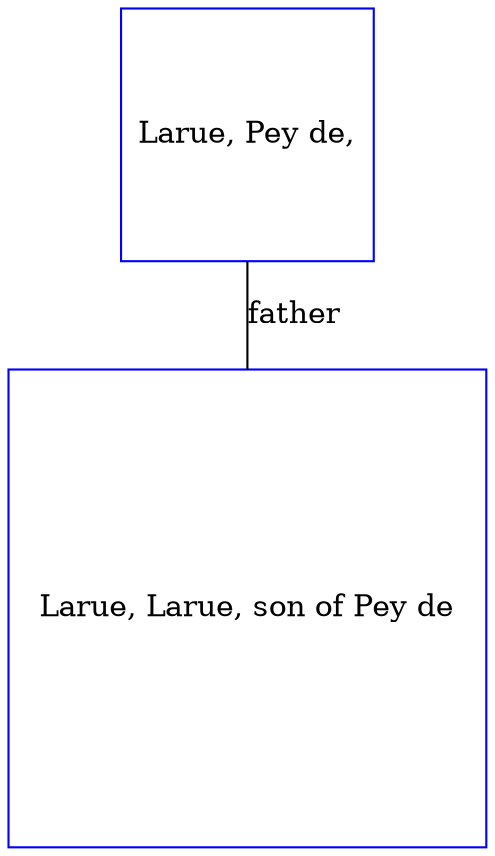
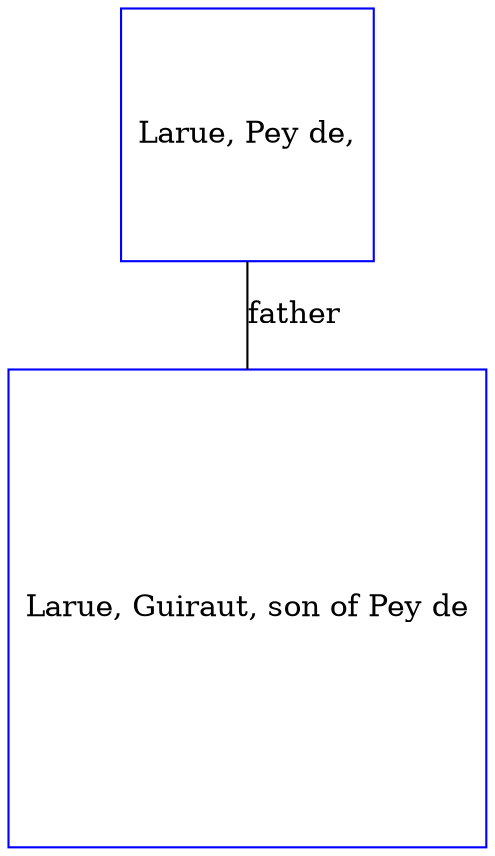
  digraph {
    node [color=blue regular=1 shape=box]
    n1 [label="Larue, Pey de,"]
-   n2 [label="Larue, Larue, son of Pey de"]
+   n2 [label="Larue, Guiraut, son of Pey de"]
    n1 -> n2 [arrowsize=0.0 dir=none label=father]
  }
